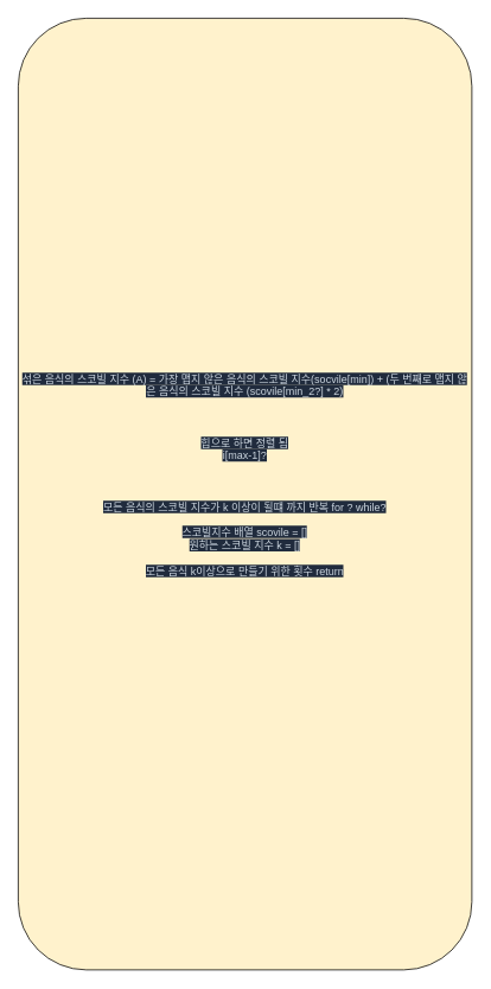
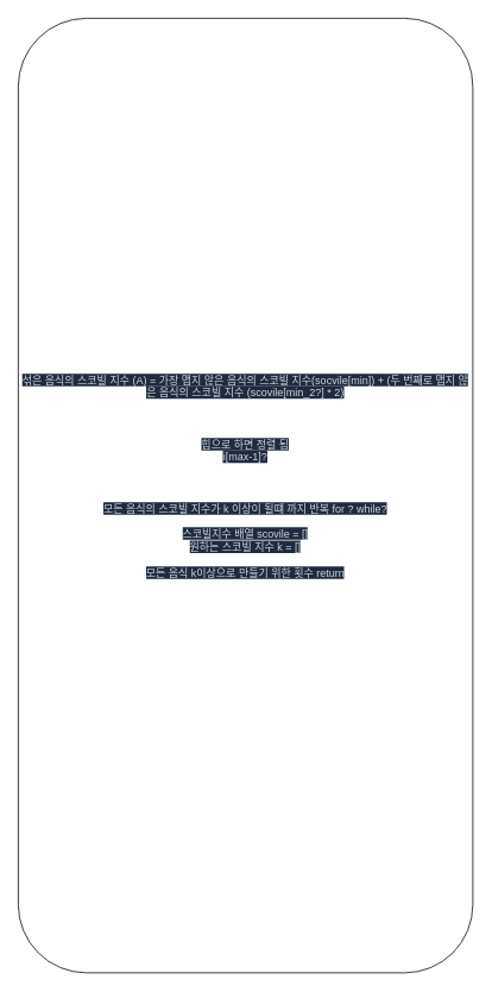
  <mxCell id="0" />
  <mxCell id="1" parent="0" />
- <mxCell id="2" value="&lt;span style=&quot;color: rgb(205 , 215 , 224) ; font-family: &amp;#34;hack&amp;#34; , &amp;#34;menlo&amp;#34; , &amp;#34;monaco&amp;#34; , &amp;#34;consolas&amp;#34; , &amp;#34;courier new&amp;#34; , monospace , &amp;#34;맑은 고딕&amp;#34; , &amp;#34;malgun gothic&amp;#34; , , &amp;#34;dotum&amp;#34; , sans-serif ; font-size: inherit ; background-color: rgb(32 , 43 , 61) ; text-align: left&quot;&gt;섞은 음식의 스코빌 지수 (A) = 가장 맵지 않은 음식의 스코빌 지수(socvile[min]) + (두 번째로 맵지 않은 음식의 스코빌 지수 (scovile[min_2?] * 2)&lt;br&gt;&lt;br&gt;&lt;br&gt;&lt;br&gt;힙으로 하면 정렬 됨&lt;br&gt;i[max-1]?&lt;br&gt;&lt;br&gt;&lt;br&gt;&lt;br&gt;모든 음식의 스코빌 지수가 k 이상이 될떄 까지 반복 for ? while?&lt;br&gt;&lt;br&gt;스코빌지수 배열 scovile = []&lt;br&gt;원하는 스코빌 지수 k = []&lt;br&gt;&lt;br&gt;모든 음식 k이상으로 만들기 위한 횟수 return&lt;br&gt;&lt;br&gt;&lt;br&gt;&lt;br&gt;&lt;/span&gt;" style="rounded=1;whiteSpace=wrap;html=1;fontSize=12;glass=0;strokeWidth=1;shadow=0;fillColor=#fff2cc;" parent="1" vertex="1"><mxGeometry x="20" y="20" width="510" height="1070" as="geometry" /></mxCell>
+ <mxCell id="2" value="&lt;span style=&quot;color: rgb(205 , 215 , 224) ; font-family: &amp;#34;hack&amp;#34; , &amp;#34;menlo&amp;#34; , &amp;#34;monaco&amp;#34; , &amp;#34;consolas&amp;#34; , &amp;#34;courier new&amp;#34; , monospace , &amp;#34;맑은 고딕&amp;#34; , &amp;#34;malgun gothic&amp;#34; , , &amp;#34;dotum&amp;#34; , sans-serif ; font-size: inherit ; background-color: rgb(32 , 43 , 61) ; text-align: left&quot;&gt;섞은 음식의 스코빌 지수 (A) = 가장 맵지 않은 음식의 스코빌 지수(socvile[min]) + (두 번째로 맵지 않은 음식의 스코빌 지수 (scovile[min_2?] * 2)&lt;br&gt;&lt;br&gt;&lt;br&gt;&lt;br&gt;힙으로 하면 정렬 됨&lt;br&gt;i[max-1]?&lt;br&gt;&lt;br&gt;&lt;br&gt;&lt;br&gt;모든 음식의 스코빌 지수가 k 이상이 될떄 까지 반복 for ? while?&lt;br&gt;&lt;br&gt;스코빌지수 배열 scovile = []&lt;br&gt;원하는 스코빌 지수 k = []&lt;br&gt;&lt;br&gt;모든 음식 k이상으로 만들기 위한 횟수 return&lt;br&gt;&lt;br&gt;&lt;br&gt;&lt;br&gt;&lt;/span&gt;" style="rounded=1;whiteSpace=wrap;html=1;fontSize=12;glass=0;strokeWidth=1;shadow=0;" parent="1" vertex="1"><mxGeometry x="20" y="20" width="510" height="1070" as="geometry" /></mxCell>
